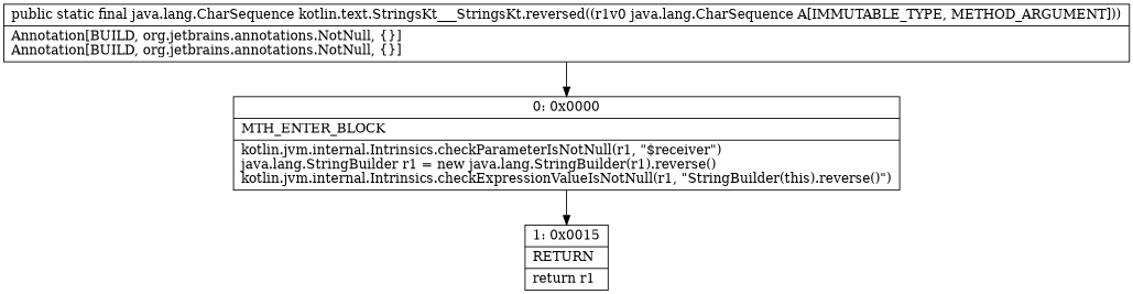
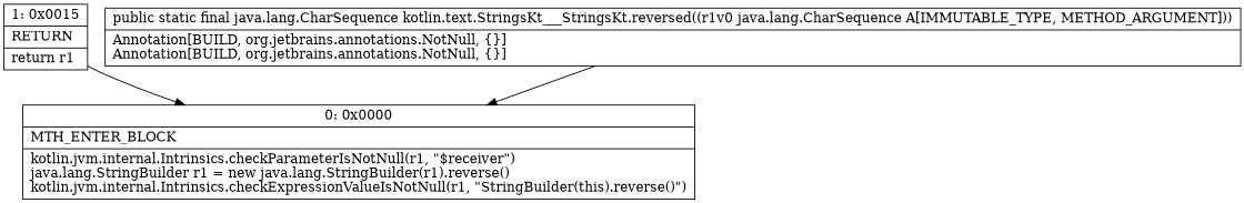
  digraph {
    node [shape=record]
    n1 [label="{0\:\ 0x0000|MTH_ENTER_BLOCK\l|kotlin.jvm.internal.Intrinsics.checkParameterIsNotNull(r1, \"$receiver\")\ljava.lang.StringBuilder r1 = new java.lang.StringBuilder(r1).reverse()\lkotlin.jvm.internal.Intrinsics.checkExpressionValueIsNotNull(r1, \"StringBuilder(this).reverse()\")\l}"]
    n2 [label="{1\:\ 0x0015|RETURN\l|return r1\l}"]
    n3 [label="{public static final java.lang.CharSequence kotlin.text.StringsKt___StringsKt.reversed((r1v0 java.lang.CharSequence A[IMMUTABLE_TYPE, METHOD_ARGUMENT]))  | Annotation[BUILD, org.jetbrains.annotations.NotNull, \{\}]\lAnnotation[BUILD, org.jetbrains.annotations.NotNull, \{\}]\l}"]
-   n1 -> n2
+   n2 -> n1
    n3 -> n1
  }
